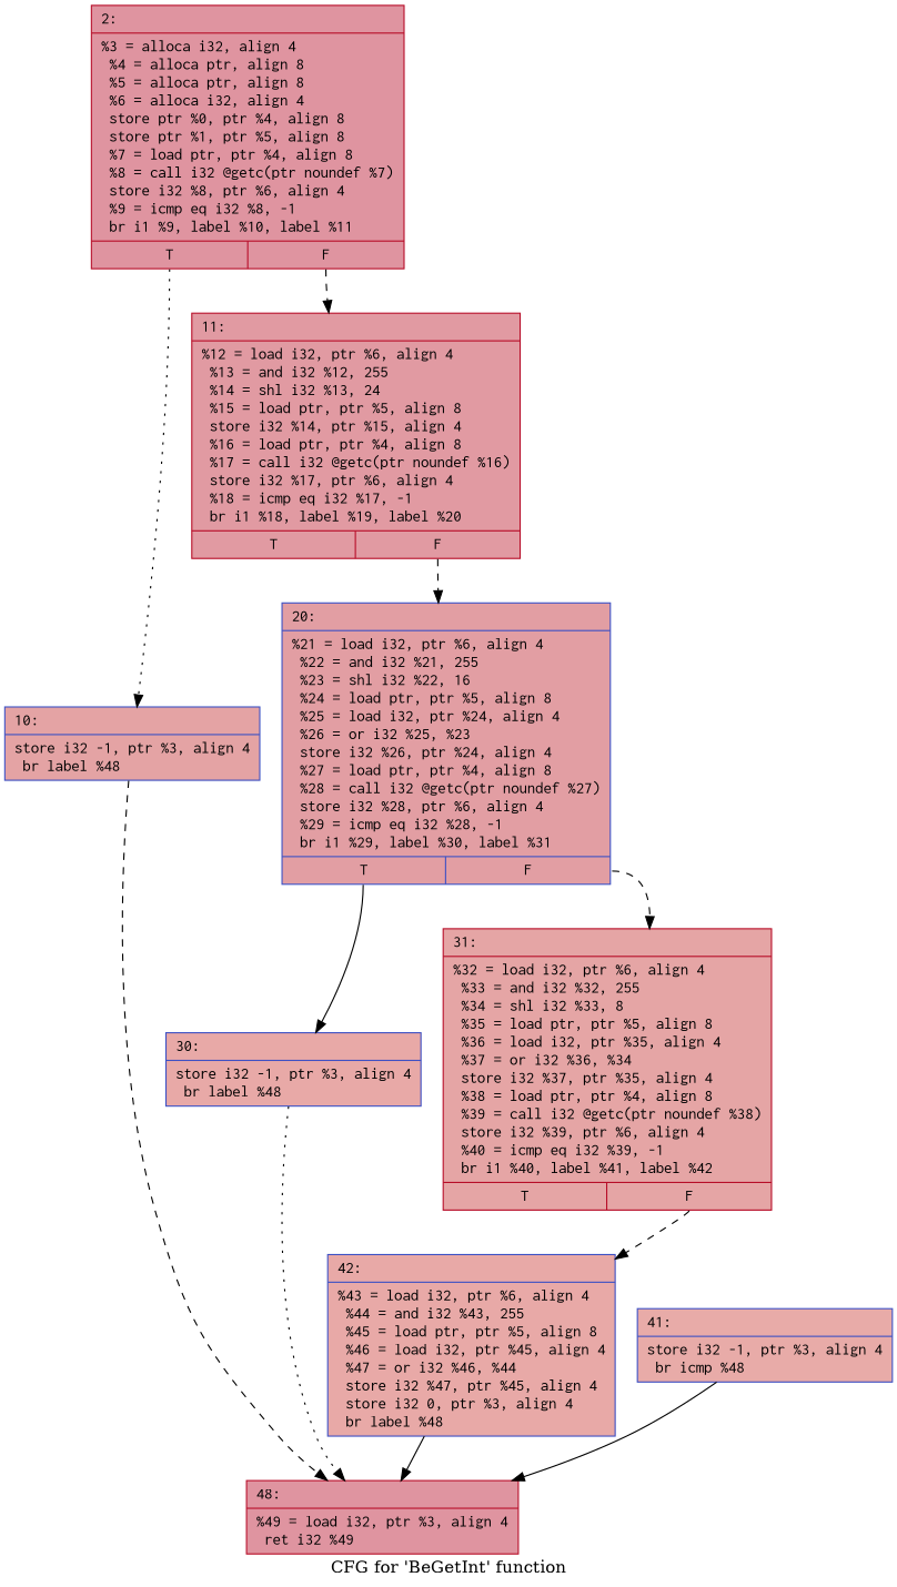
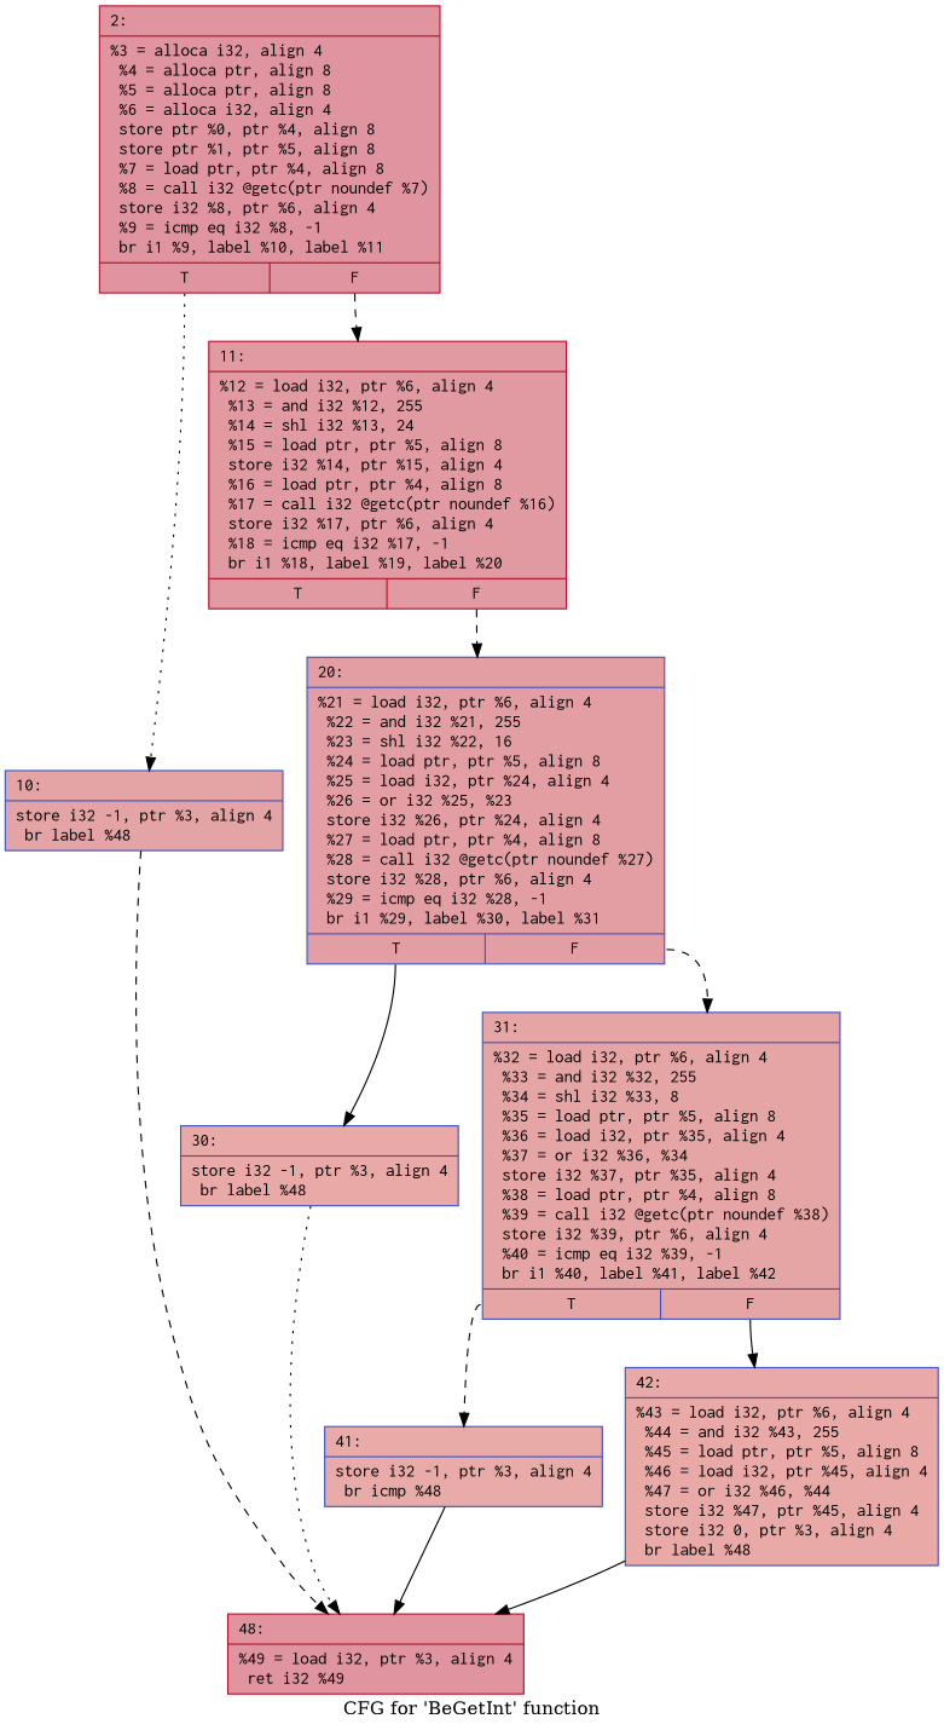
  digraph {
    label="CFG for 'BeGetInt' function"
    node [color="#3d50c3ff" fillcolor="#b70d2870" fontname=Courier shape=record style=filled]
    edge [style=dashed]
    n1 [color="#b70d28ff" label="{2:\l|  %3 = alloca i32, align 4\l  %4 = alloca ptr, align 8\l  %5 = alloca ptr, align 8\l  %6 = alloca i32, align 4\l  store ptr %0, ptr %4, align 8\l  store ptr %1, ptr %5, align 8\l  %7 = load ptr, ptr %4, align 8\l  %8 = call i32 @getc(ptr noundef %7)\l  store i32 %8, ptr %6, align 4\l  %9 = icmp eq i32 %8, -1\l  br i1 %9, label %10, label %11\l|{<s0>T|<s1>F}}"]
    n2 [fillcolor="#c32e3170" label="{10:\l|  store i32 -1, ptr %3, align 4\l  br label %48\l}"]
    n3 [color="#b70d28ff" fillcolor="#bb1b2c70" label="{11:\l|  %12 = load i32, ptr %6, align 4\l  %13 = and i32 %12, 255\l  %14 = shl i32 %13, 24\l  %15 = load ptr, ptr %5, align 8\l  store i32 %14, ptr %15, align 4\l  %16 = load ptr, ptr %4, align 8\l  %17 = call i32 @getc(ptr noundef %16)\l  store i32 %17, ptr %6, align 4\l  %18 = icmp eq i32 %17, -1\l  br i1 %18, label %19, label %20\l|{<s0>T|<s1>F}}"]
    n4 [color="#b70d28ff" label="{48:\l|  %49 = load i32, ptr %3, align 4\l  ret i32 %49\l}"]
    n5 [fillcolor="#be242e70" label="{20:\l|  %21 = load i32, ptr %6, align 4\l  %22 = and i32 %21, 255\l  %23 = shl i32 %22, 16\l  %24 = load ptr, ptr %5, align 8\l  %25 = load i32, ptr %24, align 4\l  %26 = or i32 %25, %23\l  store i32 %26, ptr %24, align 4\l  %27 = load ptr, ptr %4, align 8\l  %28 = call i32 @getc(ptr noundef %27)\l  store i32 %28, ptr %6, align 4\l  %29 = icmp eq i32 %28, -1\l  br i1 %29, label %30, label %31\l|{<s0>T|<s1>F}}"]
    n6 [fillcolor="#ca3b3770" label="{30:\l|  store i32 -1, ptr %3, align 4\l  br label %48\l}"]
-   n7 [color="#b70d28ff" fillcolor="#c5333470" label="{31:\l|  %32 = load i32, ptr %6, align 4\l  %33 = and i32 %32, 255\l  %34 = shl i32 %33, 8\l  %35 = load ptr, ptr %5, align 8\l  %36 = load i32, ptr %35, align 4\l  %37 = or i32 %36, %34\l  store i32 %37, ptr %35, align 4\l  %38 = load ptr, ptr %4, align 8\l  %39 = call i32 @getc(ptr noundef %38)\l  store i32 %39, ptr %6, align 4\l  %40 = icmp eq i32 %39, -1\l  br i1 %40, label %41, label %42\l|{<s0>T|<s1>F}}"]
+   n7 [fillcolor="#c5333470" label="{31:\l|  %32 = load i32, ptr %6, align 4\l  %33 = and i32 %32, 255\l  %34 = shl i32 %33, 8\l  %35 = load ptr, ptr %5, align 8\l  %36 = load i32, ptr %35, align 4\l  %37 = or i32 %36, %34\l  store i32 %37, ptr %35, align 4\l  %38 = load ptr, ptr %4, align 8\l  %39 = call i32 @getc(ptr noundef %38)\l  store i32 %39, ptr %6, align 4\l  %40 = icmp eq i32 %39, -1\l  br i1 %40, label %41, label %42\l|{<s0>T|<s1>F}}"]
    n8 [fillcolor="#cc403a70" label="{41:\l|  store i32 -1, ptr %3, align 4\l  br icmp %48\l}"]
    n9 [fillcolor="#ca3b3770" label="{42:\l|  %43 = load i32, ptr %6, align 4\l  %44 = and i32 %43, 255\l  %45 = load ptr, ptr %5, align 8\l  %46 = load i32, ptr %45, align 4\l  %47 = or i32 %46, %44\l  store i32 %47, ptr %45, align 4\l  store i32 0, ptr %3, align 4\l  br label %48\l}"]
    n1 -> n2 [style=dotted tailport=s0]
    n1 -> n3 [tailport=s1]
    n2 -> n4
    n3 -> n5 [tailport=s1]
    n5 -> n6 [style=solid tailport=s0]
    n5 -> n7 [tailport=s1]
    n6 -> n4 [style=dotted]
-   n7 -> n9 [tailport=s1]
+   n7 -> n8 [tailport=s0]
+   n7 -> n9 [style=solid tailport=s1]
    n8 -> n4 [style=solid]
    n9 -> n4 [style=solid]
  }
